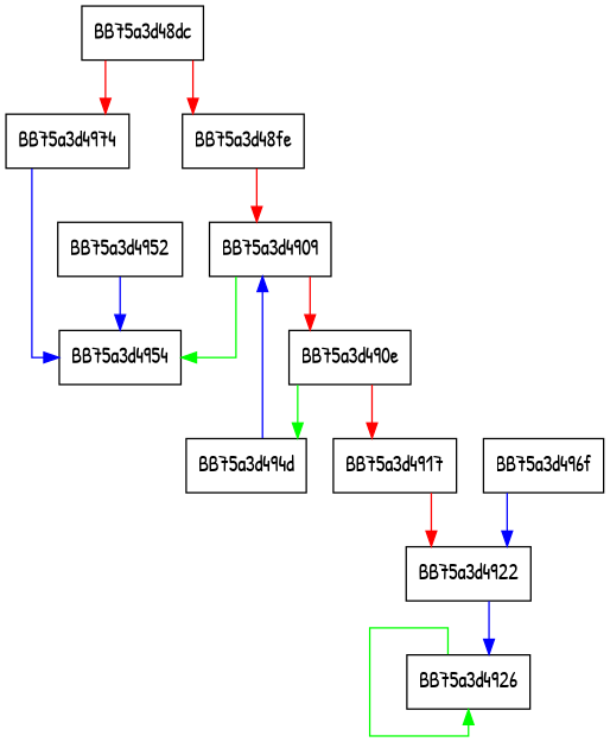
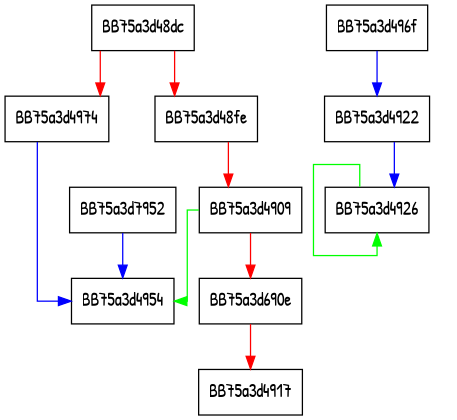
  digraph {
    fontname="Patrick Hand"
    splines=ortho
    node [fontname="Patrick Hand" shape=box]
    edge [color=red fontname="Patrick Hand"]
    BB75a3d48dc
    BB75a3d4974
    BB75a3d48fe
    BB75a3d4954
    BB75a3d4909
-   BB75a3d490e
-   BB75a3d4952
-   BB75a3d494d
+   BB75a3d490e [label=BB75a3d690e]
+   BB75a3d4952 [label=BB75a3d7952]
    BB75a3d4917
    BB75a3d4922
    BB75a3d496f
    BB75a3d4926
    BB75a3d48dc -> BB75a3d4974
    BB75a3d48dc -> BB75a3d48fe
    BB75a3d4974 -> BB75a3d4954 [color=blue]
    BB75a3d48fe -> BB75a3d4909
    BB75a3d4909 -> BB75a3d4954 [color=green]
    BB75a3d4909 -> BB75a3d490e
-   BB75a3d490e -> BB75a3d494d [color=green]
    BB75a3d490e -> BB75a3d4917
    BB75a3d4952 -> BB75a3d4954 [color=blue]
-   BB75a3d494d -> BB75a3d4909 [color=blue]
-   BB75a3d4917 -> BB75a3d4922
    BB75a3d4922 -> BB75a3d4926 [color=blue]
    BB75a3d496f -> BB75a3d4922 [color=blue]
    BB75a3d4926 -> BB75a3d4926 [color=green]
  }
